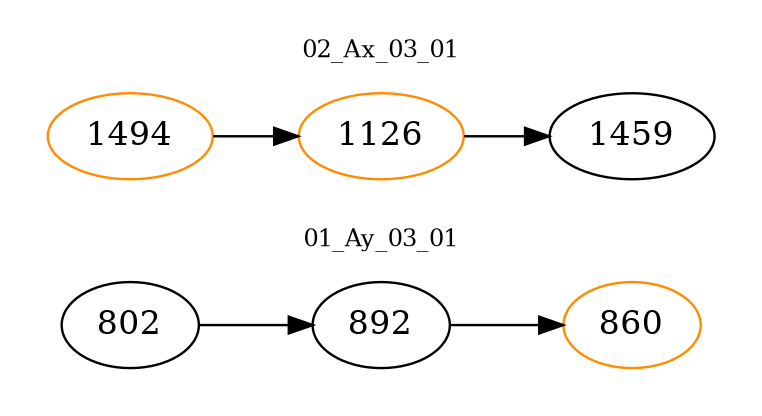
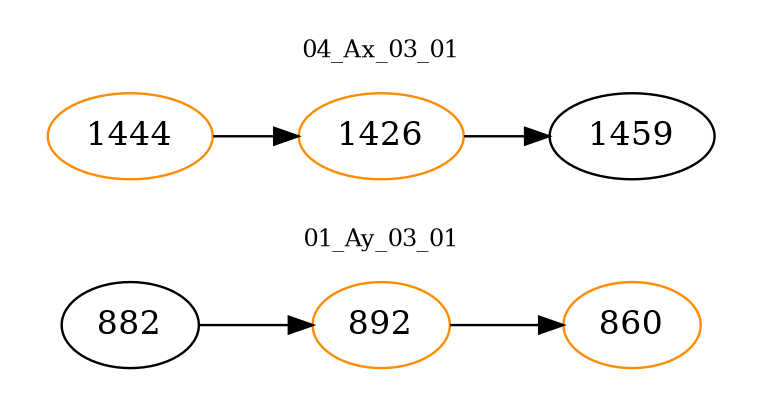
  digraph {
    rankdir=LR
    node [color=black]
    edge [color=black]
-   n1 [label=802]
+   n1 [label=882]
    n2 [color=darkorange label=860]
-   n3 [label=892]
-   n4 [color=darkorange label=1494]
-   n5 [color=darkorange label=1126]
+   n3 [color=darkorange label=892]
+   n4 [color=darkorange label=1444]
+   n5 [color=darkorange label=1426]
    n6 [label=1459]
    subgraph cluster_1 {
      color=white
      fontsize=10
      label="01_Ay_03_01"
      n1
      n2
      n3
    }
    subgraph cluster_2 {
      color=white
      fontsize=10
-     label="02_Ax_03_01"
+     label="04_Ax_03_01"
      n4
      n5
      n6
    }
    n1 -> n3
    n3 -> n2
    n4 -> n5
    n5 -> n6
  }
